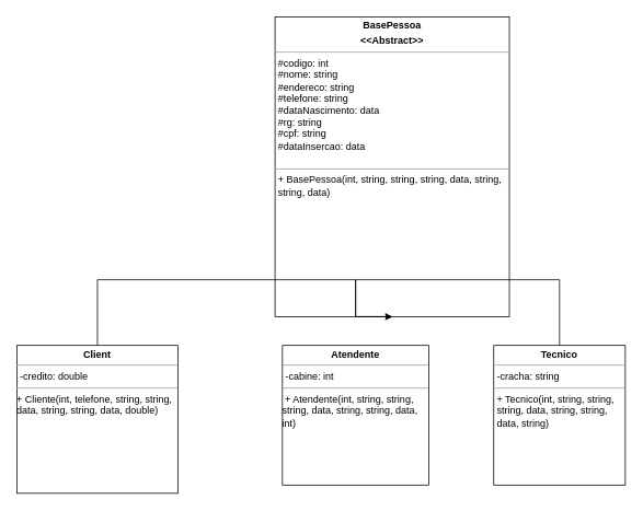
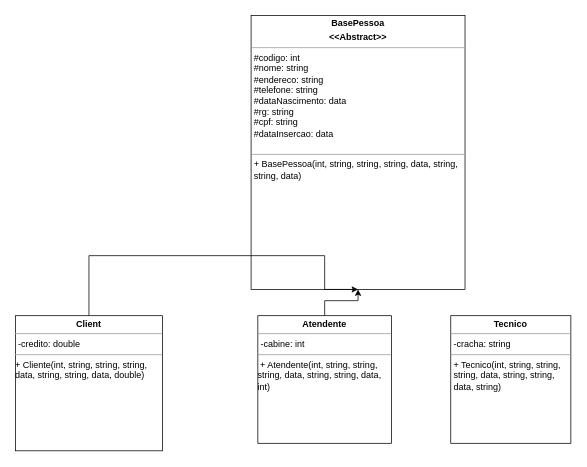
  <mxCell id="0" />
  <mxCell id="1" parent="0" />
  <mxCell id="2" value="&lt;p style=&quot;margin:0px;margin-top:4px;text-align:center;&quot;&gt;&lt;b&gt;BasePessoa&lt;/b&gt;&lt;/p&gt;&lt;p style=&quot;margin:0px;margin-top:4px;text-align:center;&quot;&gt;&lt;b&gt;&amp;lt;&amp;lt;Abstract&amp;gt;&amp;gt;&lt;/b&gt;&lt;/p&gt;&lt;hr size=&quot;1&quot;&gt;&lt;p style=&quot;margin:0px;margin-left:4px;&quot;&gt;#codigo: int&lt;/p&gt;&lt;p style=&quot;margin:0px;margin-left:4px;&quot;&gt;#nome: string&lt;/p&gt;&lt;p style=&quot;margin:0px;margin-left:4px;&quot;&gt;#endereco: string&lt;/p&gt;&lt;p style=&quot;margin:0px;margin-left:4px;&quot;&gt;#telefone: string&lt;/p&gt;&lt;p style=&quot;margin:0px;margin-left:4px;&quot;&gt;#dataNascimento: data&lt;/p&gt;&lt;p style=&quot;margin:0px;margin-left:4px;&quot;&gt;#rg: string&lt;/p&gt;&lt;p style=&quot;margin:0px;margin-left:4px;&quot;&gt;#cpf: string&lt;/p&gt;&lt;p style=&quot;margin:0px;margin-left:4px;&quot;&gt;#dataInsercao: data&lt;/p&gt;&lt;p style=&quot;margin:0px;margin-left:4px;&quot;&gt;&lt;br&gt;&lt;/p&gt;&lt;hr size=&quot;1&quot;&gt;&lt;p style=&quot;margin:0px;margin-left:4px;&quot;&gt;+ BasePessoa(int, string, string, string, data, string, string, data)&lt;/p&gt;" style="verticalAlign=top;align=left;overflow=fill;fontSize=12;fontFamily=Helvetica;html=1;whiteSpace=wrap;" vertex="1" parent="1"><mxGeometry x="334" y="20" width="285" height="365" as="geometry" /></mxCell>
  <mxCell id="3" style="edgeStyle=orthogonalEdgeStyle;rounded=0;orthogonalLoop=1;jettySize=auto;html=1;entryX=0.5;entryY=1;entryDx=0;entryDy=0;" edge="1" parent="1" source="4" target="2"><mxGeometry relative="1" as="geometry"><Array as="points"><mxPoint x="118" y="340" /><mxPoint x="432" y="340" /></Array></mxGeometry></mxCell>
- <mxCell id="4" value="&lt;p style=&quot;margin:0px;margin-top:4px;text-align:center;&quot;&gt;&lt;b&gt;Client&lt;/b&gt;&lt;/p&gt;&lt;hr size=&quot;1&quot;&gt;&lt;p style=&quot;margin:0px;margin-left:4px;&quot;&gt;-credito: double&lt;/p&gt;&lt;hr size=&quot;1&quot;&gt;&lt;p style=&quot;margin:0px;margin-left:4px;&quot;&gt;&lt;/p&gt;+ Cliente(int, telefone, string, string, data, string, string, data, double)" style="verticalAlign=top;align=left;overflow=fill;fontSize=12;fontFamily=Helvetica;html=1;whiteSpace=wrap;" vertex="1" parent="1"><mxGeometry x="20" y="420" width="196" height="180" as="geometry" /></mxCell>
+ <mxCell id="4" value="&lt;p style=&quot;margin:0px;margin-top:4px;text-align:center;&quot;&gt;&lt;b&gt;Client&lt;/b&gt;&lt;/p&gt;&lt;hr size=&quot;1&quot;&gt;&lt;p style=&quot;margin:0px;margin-left:4px;&quot;&gt;-credito: double&lt;/p&gt;&lt;hr size=&quot;1&quot;&gt;&lt;p style=&quot;margin:0px;margin-left:4px;&quot;&gt;&lt;/p&gt;+ Cliente(int, string, string, string, data, string, string, data, double)" style="verticalAlign=top;align=left;overflow=fill;fontSize=12;fontFamily=Helvetica;html=1;whiteSpace=wrap;" vertex="1" parent="1"><mxGeometry x="20" y="420" width="196" height="180" as="geometry" /></mxCell>
+ <mxCell id="5" style="edgeStyle=orthogonalEdgeStyle;rounded=0;orthogonalLoop=1;jettySize=auto;html=1;entryX=0.5;entryY=1;entryDx=0;entryDy=0;" edge="1" parent="1" source="6" target="2"><mxGeometry relative="1" as="geometry" /></mxCell>
  <mxCell id="6" value="&lt;p style=&quot;margin:0px;margin-top:4px;text-align:center;&quot;&gt;&lt;b&gt;Atendente&lt;/b&gt;&lt;/p&gt;&lt;hr size=&quot;1&quot;&gt;&lt;p style=&quot;margin:0px;margin-left:4px;&quot;&gt;-cabine: int&lt;/p&gt;&lt;hr size=&quot;1&quot;&gt;&lt;p style=&quot;margin:0px;margin-left:4px;&quot;&gt;&lt;/p&gt;&amp;nbsp;+ Atendente(int, string, string, string, data, string, string, data, int)" style="verticalAlign=top;align=left;overflow=fill;fontSize=12;fontFamily=Helvetica;html=1;whiteSpace=wrap;" vertex="1" parent="1"><mxGeometry x="343" y="420" width="178" height="170" as="geometry" /></mxCell>
- <mxCell id="7" style="edgeStyle=orthogonalEdgeStyle;rounded=0;orthogonalLoop=1;jettySize=auto;html=1;entryX=0.5;entryY=1;entryDx=0;entryDy=0;" edge="1" parent="1" source="8" target="2"><mxGeometry relative="1" as="geometry"><Array as="points"><mxPoint x="680" y="340" /><mxPoint x="432" y="340" /></Array></mxGeometry></mxCell>
  <mxCell id="8" value="&lt;p style=&quot;margin:0px;margin-top:4px;text-align:center;&quot;&gt;&lt;b&gt;Tecnico&lt;/b&gt;&lt;/p&gt;&lt;hr size=&quot;1&quot;&gt;&lt;p style=&quot;margin:0px;margin-left:4px;&quot;&gt;-cracha: string&lt;/p&gt;&lt;hr size=&quot;1&quot;&gt;&lt;p style=&quot;margin:0px;margin-left:4px;&quot;&gt;+ Tecnico(int, string, string, string, data, string, string, data, string)&lt;br&gt;&lt;/p&gt;" style="verticalAlign=top;align=left;overflow=fill;fontSize=12;fontFamily=Helvetica;html=1;whiteSpace=wrap;" vertex="1" parent="1"><mxGeometry x="600" y="420" width="160" height="170" as="geometry" /></mxCell>
